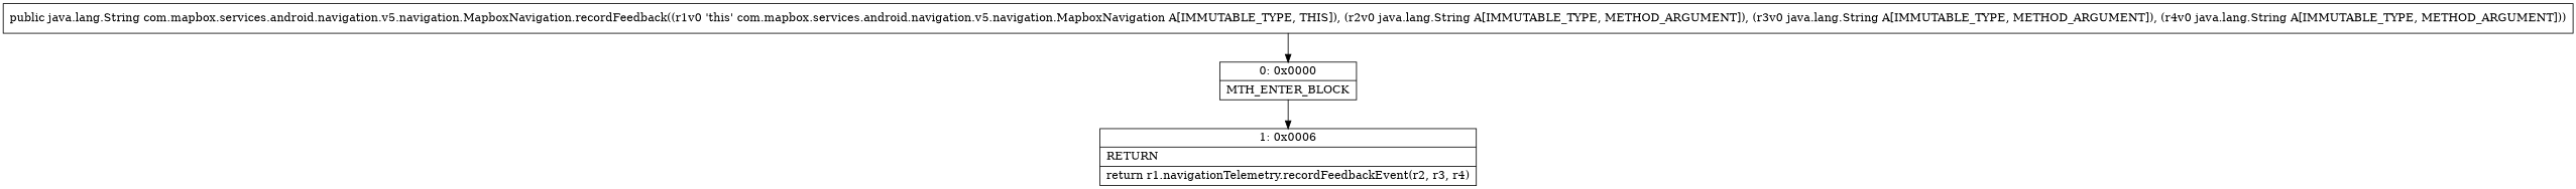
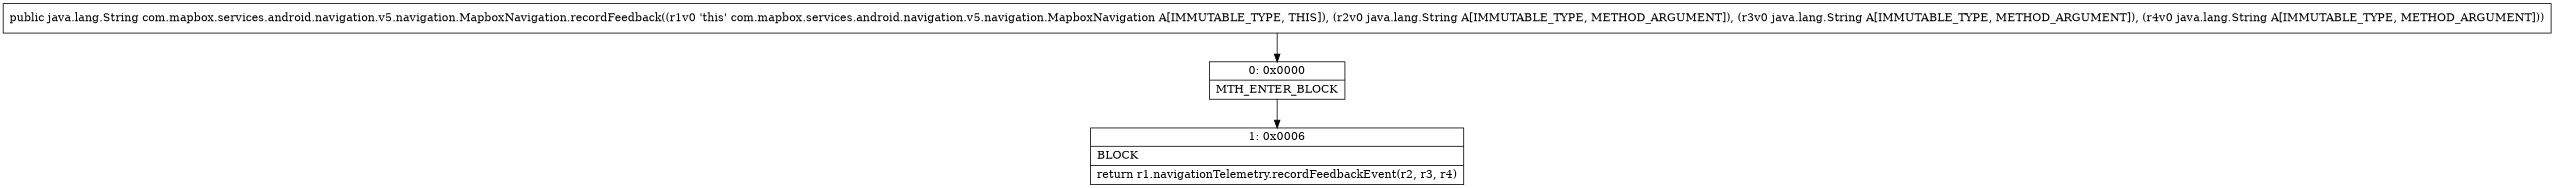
  digraph {
    node [shape=record]
    n1 [label="{0\:\ 0x0000|MTH_ENTER_BLOCK\l}"]
-   n2 [label="{1\:\ 0x0006|RETURN\l|return r1.navigationTelemetry.recordFeedbackEvent(r2, r3, r4)\l}"]
+   n2 [label="{1\:\ 0x0006|BLOCK\l|return r1.navigationTelemetry.recordFeedbackEvent(r2, r3, r4)\l}"]
    n3 [label="{public java.lang.String com.mapbox.services.android.navigation.v5.navigation.MapboxNavigation.recordFeedback((r1v0 'this' com.mapbox.services.android.navigation.v5.navigation.MapboxNavigation A[IMMUTABLE_TYPE, THIS]), (r2v0 java.lang.String A[IMMUTABLE_TYPE, METHOD_ARGUMENT]), (r3v0 java.lang.String A[IMMUTABLE_TYPE, METHOD_ARGUMENT]), (r4v0 java.lang.String A[IMMUTABLE_TYPE, METHOD_ARGUMENT])) }"]
    n1 -> n2
    n3 -> n1
  }
